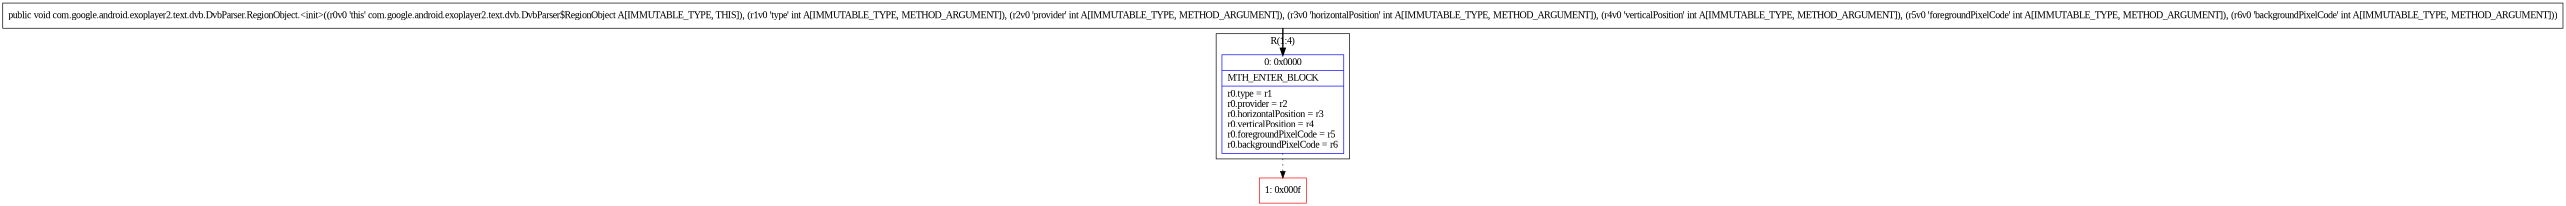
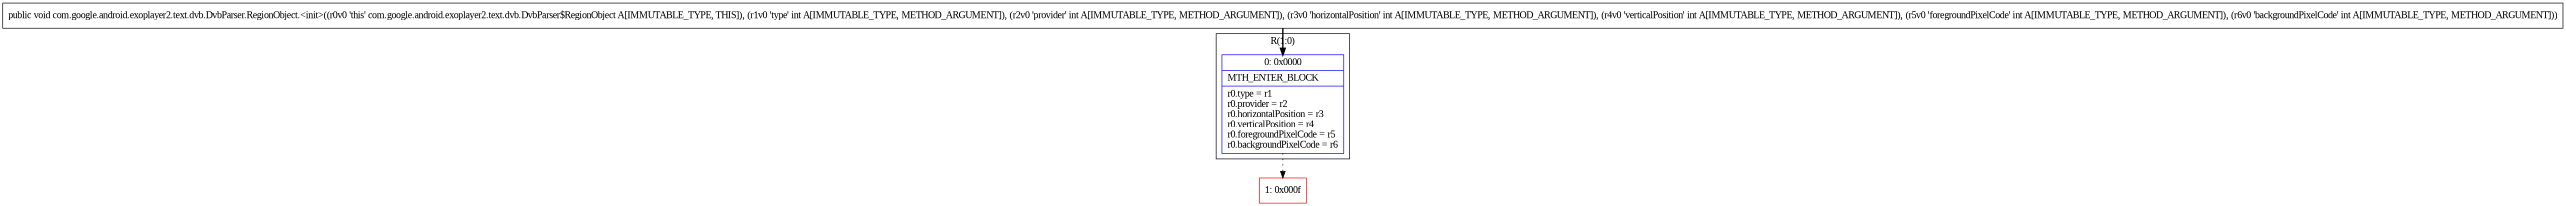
  digraph {
    fontname="Liberation Serif"
    node [shape=record fontname="Liberation Serif"]
    edge [fontname="Liberation Serif"]
    n1 [color=blue label="{0\:\ 0x0000|MTH_ENTER_BLOCK\l|r0.type = r1\lr0.provider = r2\lr0.horizontalPosition = r3\lr0.verticalPosition = r4\lr0.foregroundPixelCode = r5\lr0.backgroundPixelCode = r6\l}"]
    n2 [color=red label="{1\:\ 0x000f}"]
    n3 [label="{public void com.google.android.exoplayer2.text.dvb.DvbParser.RegionObject.\<init\>((r0v0 'this' com.google.android.exoplayer2.text.dvb.DvbParser$RegionObject A[IMMUTABLE_TYPE, THIS]), (r1v0 'type' int A[IMMUTABLE_TYPE, METHOD_ARGUMENT]), (r2v0 'provider' int A[IMMUTABLE_TYPE, METHOD_ARGUMENT]), (r3v0 'horizontalPosition' int A[IMMUTABLE_TYPE, METHOD_ARGUMENT]), (r4v0 'verticalPosition' int A[IMMUTABLE_TYPE, METHOD_ARGUMENT]), (r5v0 'foregroundPixelCode' int A[IMMUTABLE_TYPE, METHOD_ARGUMENT]), (r6v0 'backgroundPixelCode' int A[IMMUTABLE_TYPE, METHOD_ARGUMENT])) }"]
    subgraph cluster_1 {
-     label="R(1:4)"
+     label="R(1:0)"
      n1
    }
    n1 -> n2 [style=dotted]
    n3 -> n1 [style=bold]
  }
